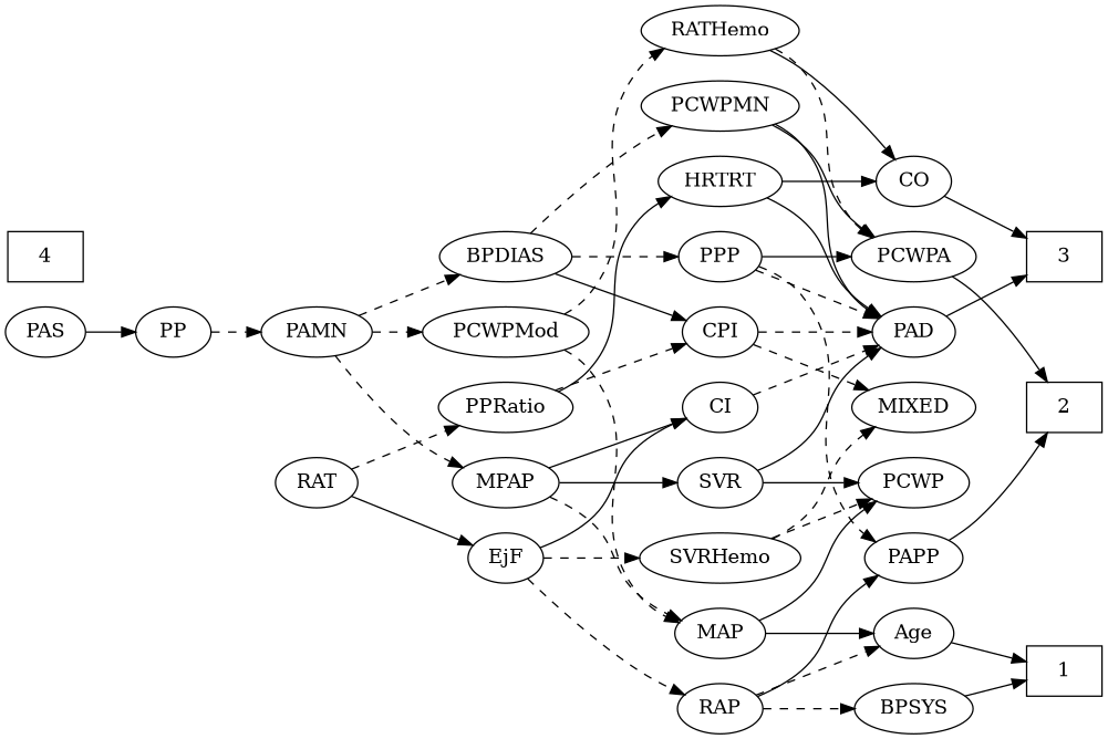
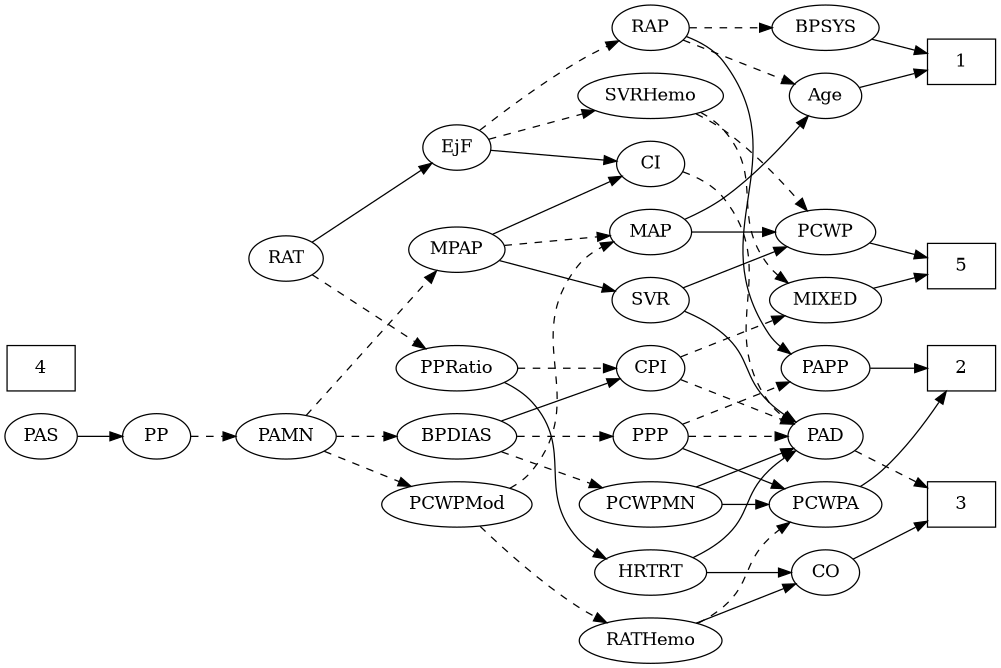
  strict digraph {
    fontname="DejaVu Serif"
    rankdir=LR
    node [fontname="DejaVu Serif"]
    edge [fontname="DejaVu Serif" style=solid]
    1 [height=0.5 shape=box width=0.75]
    2 [height=0.5 shape=box width=0.75]
    3 [height=0.5 shape=box width=0.75]
    4 [height=0.5 shape=box width=0.75]
+   5 [height=0.5 shape=box width=0.75]
    Age [height=0.5 width=0.75]
    EjF [height=0.5 width=0.75]
    RAP [height=0.5 width=0.77632]
    SVRHemo [height=0.5 width=1.3902]
    CI [height=0.5 width=0.75]
    BPSYS [height=0.5 width=1.0471]
    PAPP [height=0.5 width=0.88464]
    MIXED [height=0.5 width=1.1193]
    PCWP [height=0.5 width=0.97491]
    PAD [height=0.5 width=0.79437]
    MPAP [height=0.5 width=0.97491]
    SVR [height=0.5 width=0.77632]
    MAP [height=0.5 width=0.84854]
    CO [height=0.5 width=0.75]
    PAS [height=0.5 width=0.75]
    PP [height=0.5 width=0.75]
    PAMN [height=0.5 width=1.011]
    PCWPMod [height=0.5 width=1.4443]
    BPDIAS [height=0.5 width=1.1735]
    RAT [height=0.5 width=0.75827]
    PPRatio [height=0.5 width=1.1013]
    RATHemo [height=0.5 width=1.3721]
    CPI [height=0.5 width=0.75]
    PCWPMN [height=0.5 width=1.3902]
    PPP [height=0.5 width=0.75]
    PCWPA [height=0.5 width=1.1555]
    HRTRT [height=0.5 width=1.1013]
    Age -> 1
    EjF -> RAP [style=dashed]
    EjF -> SVRHemo [style=dashed]
    EjF -> CI
    RAP -> Age [style=dashed]
    RAP -> BPSYS [style=dashed]
    RAP -> PAPP
    SVRHemo -> MIXED [style=dashed]
    SVRHemo -> PCWP [style=dashed]
    CI -> PAD [style=dashed]
    BPSYS -> 1
    PAPP -> 2
-   PAD -> 3
+   MIXED -> 5
+   PCWP -> 5
+   PAD -> 3 [style=dashed]
    MPAP -> CI
    MPAP -> SVR
    MPAP -> MAP [style=dashed]
    SVR -> PCWP
    SVR -> PAD
    MAP -> Age
    MAP -> PCWP
    CO -> 3
    PAS -> PP
    PP -> PAMN [style=dashed]
    PAMN -> MPAP [style=dashed]
    PAMN -> PCWPMod [style=dashed]
    PAMN -> BPDIAS [style=dashed]
    PCWPMod -> MAP [style=dashed]
    PCWPMod -> RATHemo [style=dashed]
    BPDIAS -> CPI
    BPDIAS -> PCWPMN [style=dashed]
    BPDIAS -> PPP [style=dashed]
    RAT -> EjF
    RAT -> PPRatio [style=dashed]
    PPRatio -> CPI [style=dashed]
    PPRatio -> HRTRT
    RATHemo -> CO
    RATHemo -> PCWPA [style=dashed]
    CPI -> MIXED [style=dashed]
    CPI -> PAD [style=dashed]
    PCWPMN -> PAD
    PCWPMN -> PCWPA
    PPP -> PAPP [style=dashed]
    PPP -> PAD [style=dashed]
    PPP -> PCWPA
    PCWPA -> 2
    HRTRT -> PAD
    HRTRT -> CO
  }
